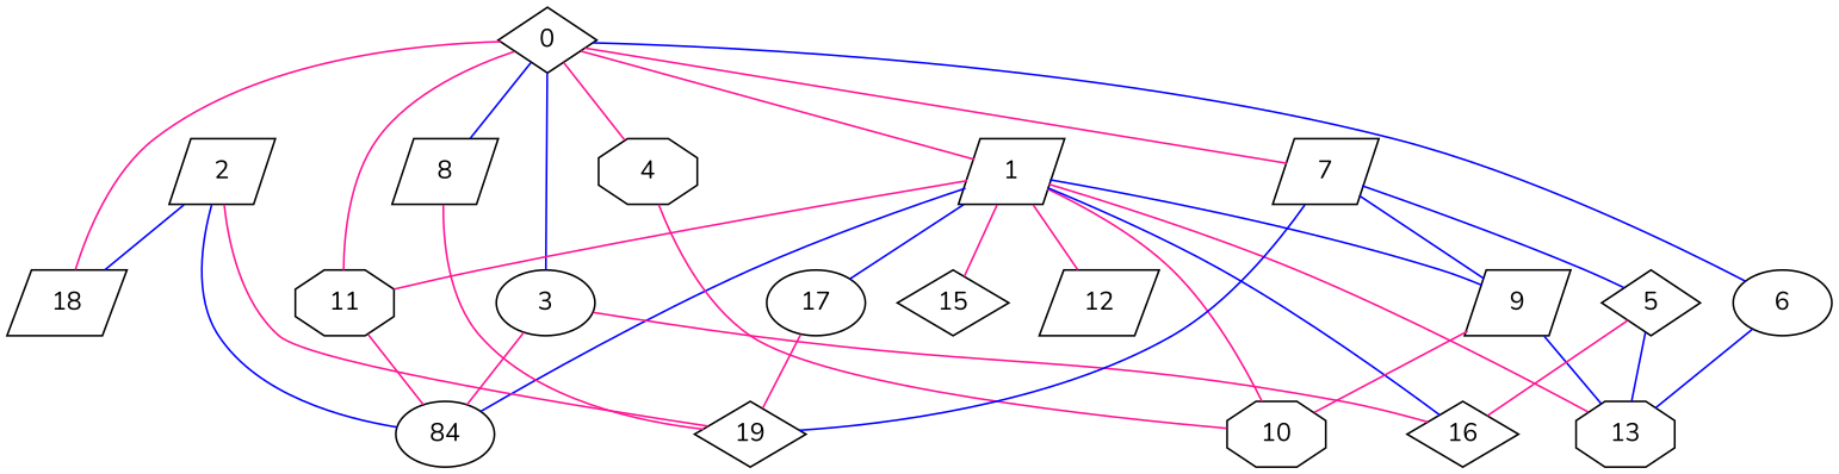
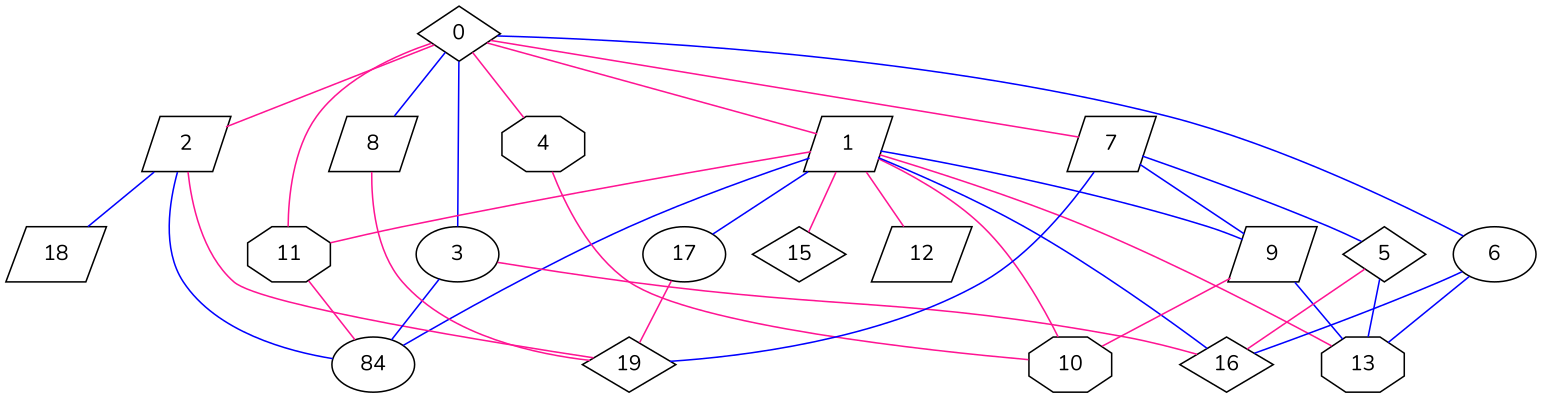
  graph {
    fontname=Nunito
    node [fontname=Nunito shape=parallelogram]
    edge [color=deeppink fontname=Nunito]
    0 [shape=diamond]
    1
    2
    3 [shape=ellipse]
    4 [shape=octagon]
    6 [shape=ellipse]
    7
    8
    11 [shape=octagon]
    9
    10 [shape=octagon]
    12
    13 [shape=octagon]
    n14 [label=84 shape=ellipse]
    15 [shape=diamond]
    16 [shape=diamond]
    17 [shape=ellipse]
    18
    19 [shape=diamond]
    5 [shape=diamond]
    0 -- 1
-   0 -- 18
+   0 -- 2
    0 -- 3 [color=blue]
    0 -- 4
    0 -- 6 [color=blue]
    0 -- 7
    0 -- 8 [color=blue]
    0 -- 11
    1 -- 11
    1 -- 9 [color=blue]
    1 -- 10
    1 -- 12
    1 -- 13
    1 -- n14 [color=blue]
    1 -- 15
    1 -- 16 [color=blue]
    1 -- 17 [color=blue]
    2 -- n14 [color=blue]
    2 -- 18 [color=blue]
    2 -- 19
-   3 -- n14
+   3 -- n14 [color=blue]
    3 -- 16
    4 -- 10
    6 -- 13 [color=blue]
+   6 -- 16 [color=blue]
    7 -- 9 [color=blue]
    7 -- 19 [color=blue]
    7 -- 5 [color=blue]
    8 -- 19
    11 -- n14
    9 -- 10
    9 -- 13 [color=blue]
    17 -- 19
    5 -- 13 [color=blue]
    5 -- 16
  }
